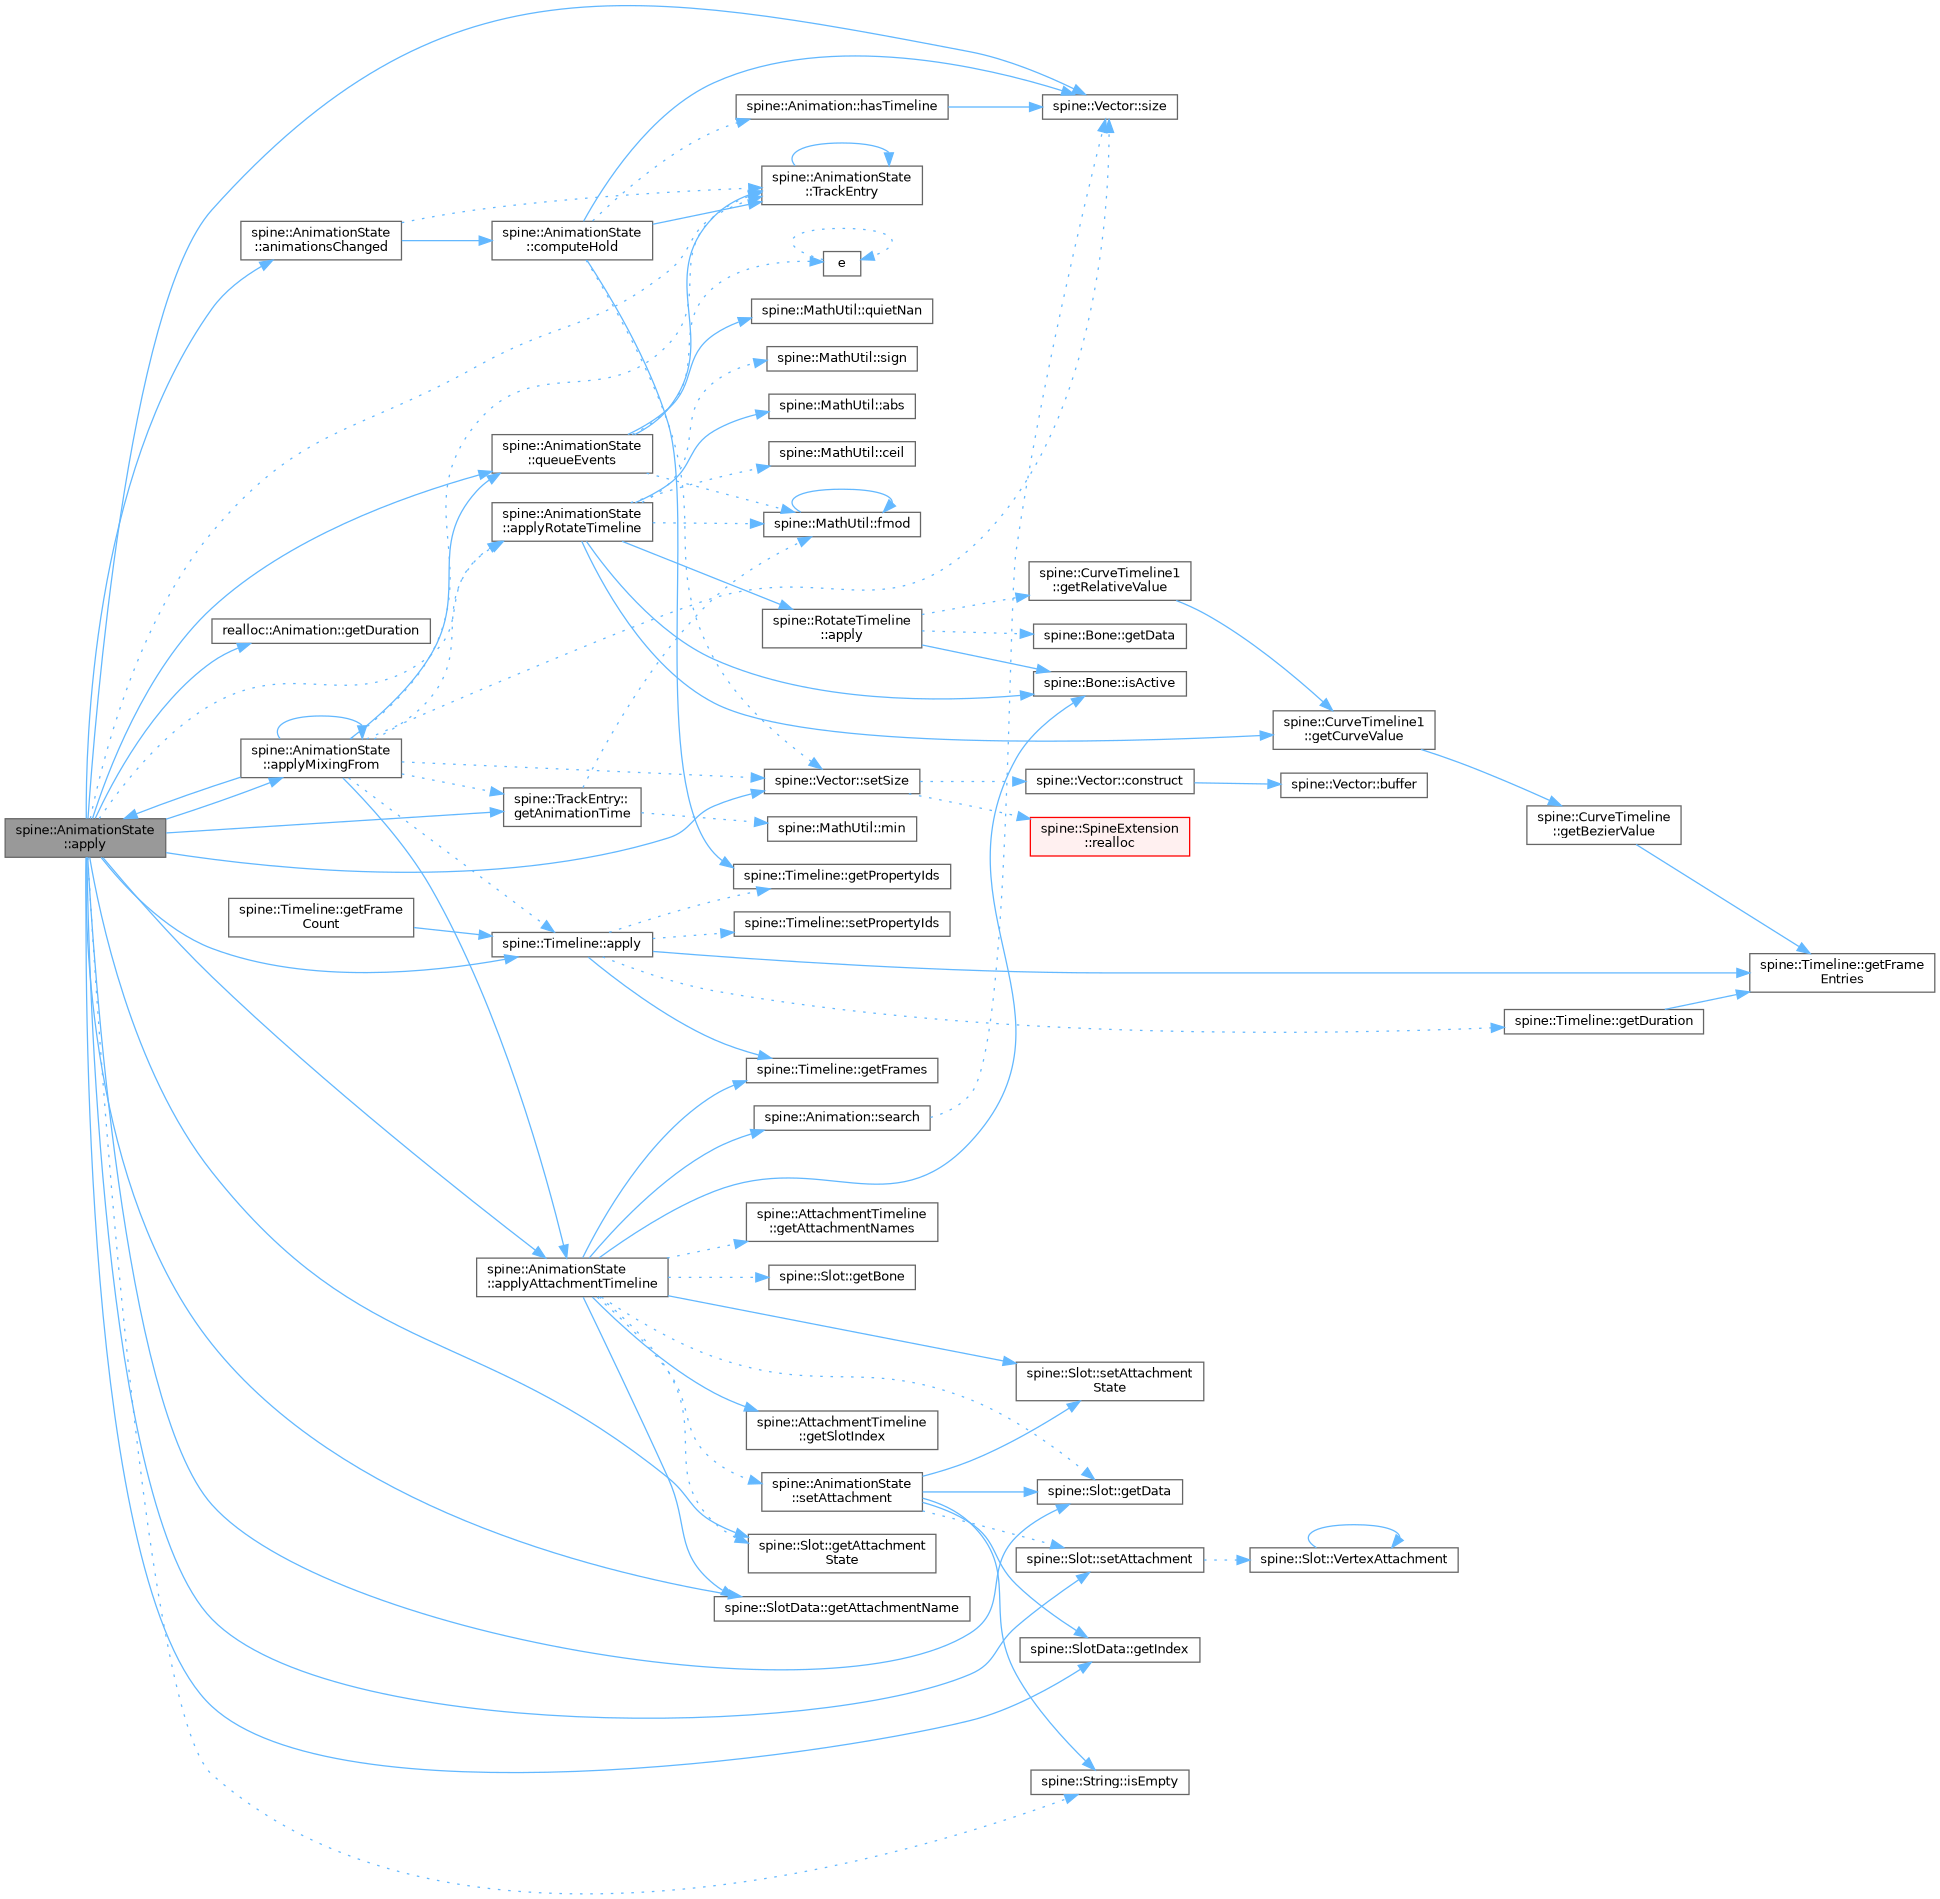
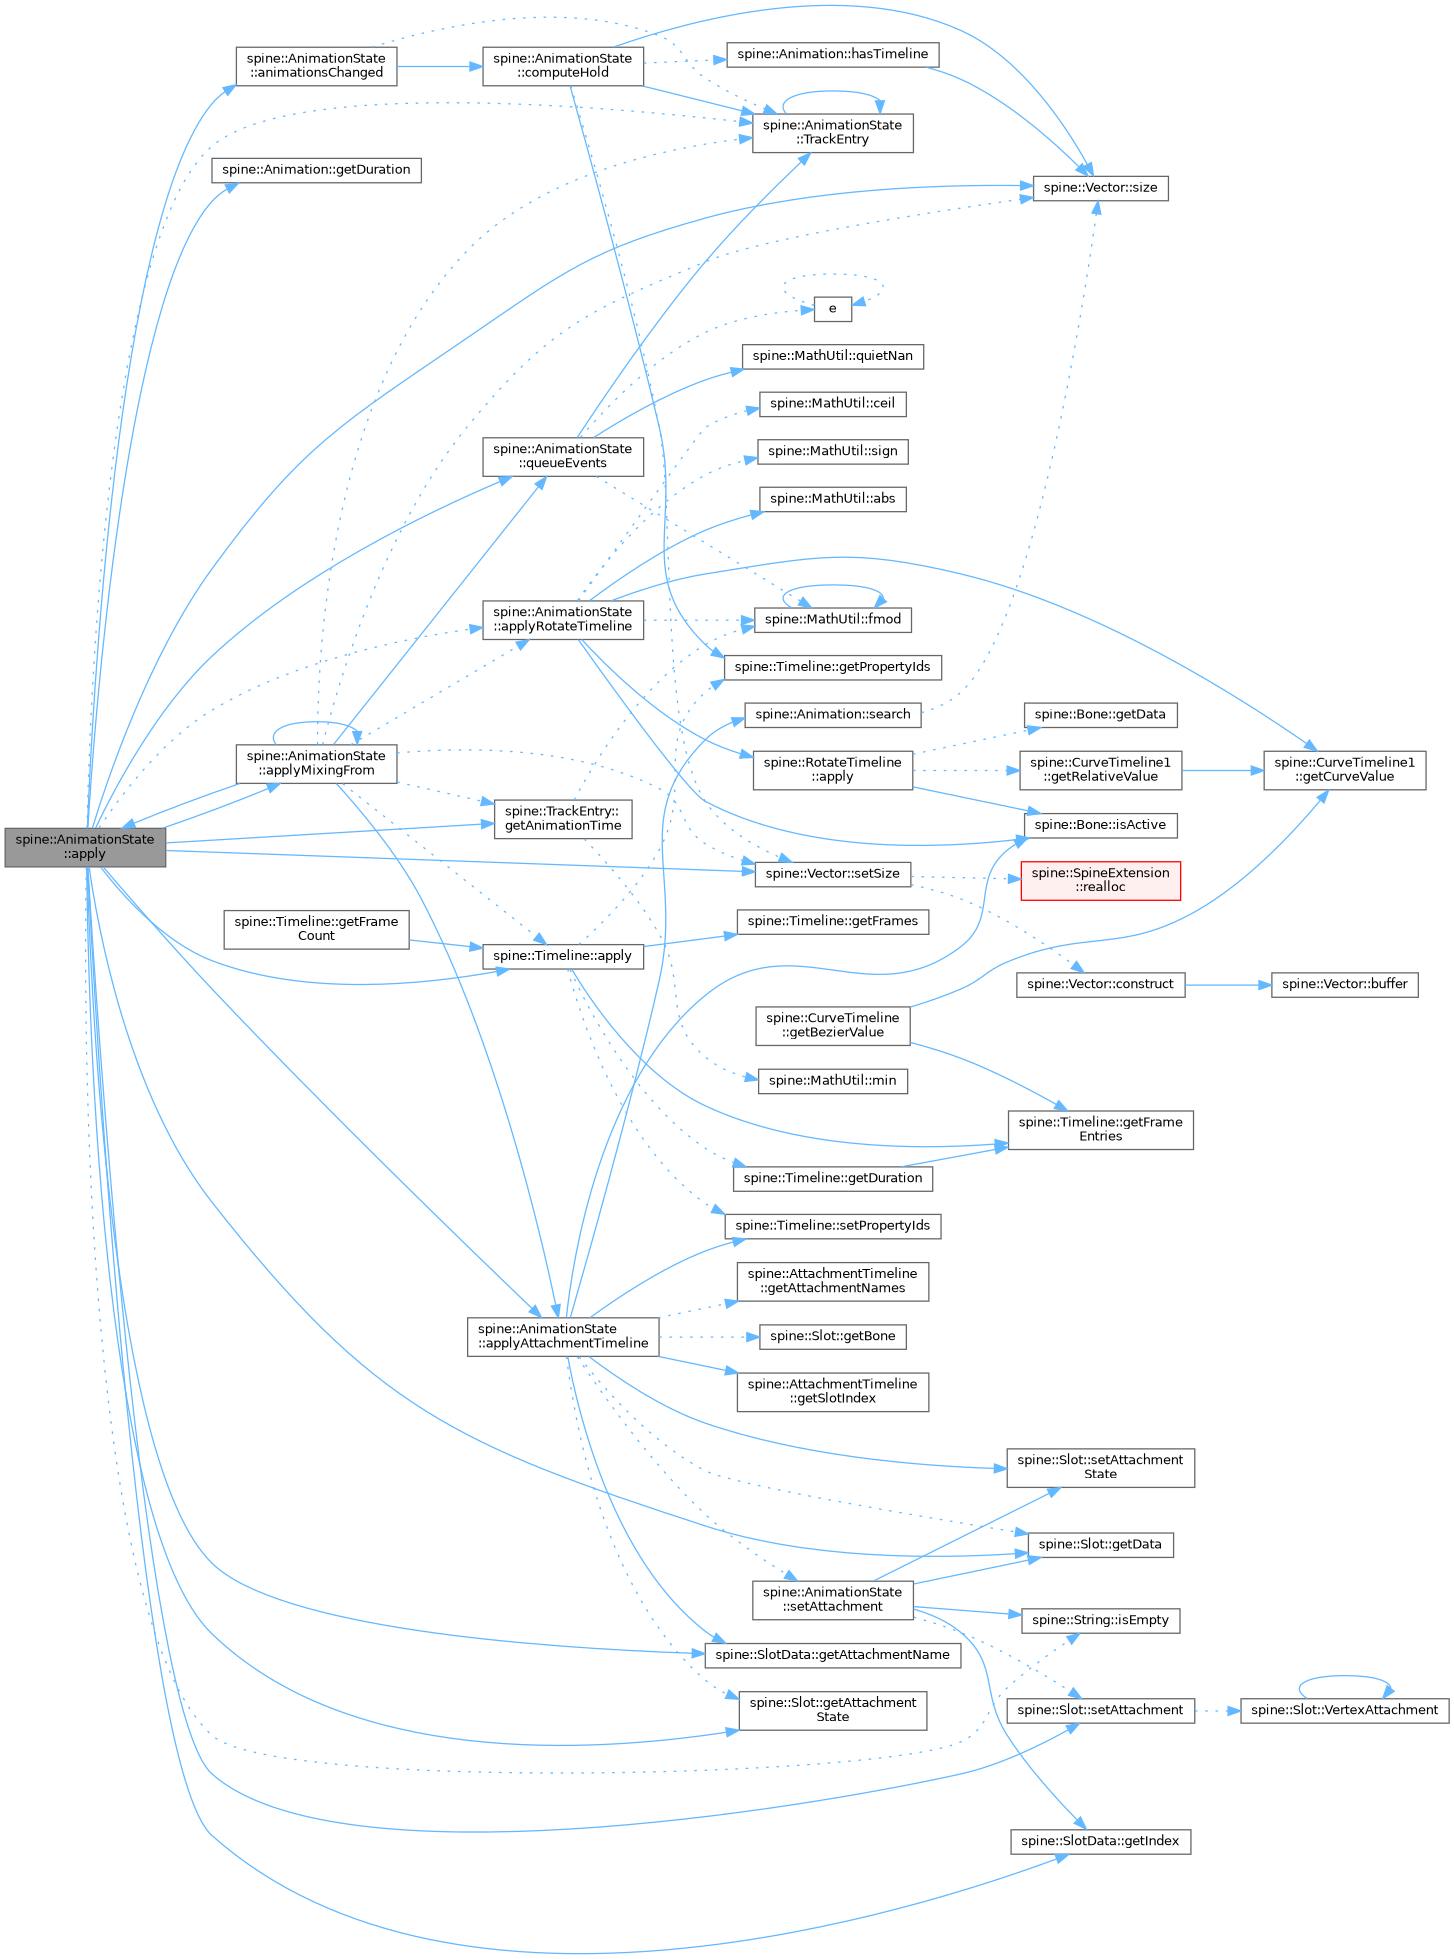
  digraph {
    rankdir=LR
    node [color=grey40 fillcolor=white fontname=Helvetica fontsize=10 shape=box style=filled]
    edge [color=steelblue1 fontname=Helvetica fontsize=10 labelfontname=Helvetica labelfontsize=10 style=solid]
    n1 [color=gray40 fillcolor=grey60 fontcolor=black height=0.2 label="spine::AnimationState\l::apply" width=0.4]
    n2 [height=0.2 label="spine::AnimationState\l::animationsChanged" width=0.4]
    n3 [height=0.2 label="spine::Vector::size" width=0.4]
    n4 [height=0.2 label="spine::Vector::setSize" width=0.4]
    n5 [height=0.2 label="spine::AnimationState\l::TrackEntry" width=0.4]
    n6 [height=0.2 label="spine::Timeline::apply" width=0.4]
    n7 [height=0.2 label="spine::AnimationState\l::applyAttachmentTimeline" width=0.4]
    n8 [height=0.2 label="spine::SlotData::getAttachmentName" width=0.4]
    n9 [height=0.2 label="spine::Slot::getAttachment\lState" width=0.4]
    n10 [height=0.2 label="spine::Slot::getData" width=0.4]
    n11 [height=0.2 label="spine::SlotData::getIndex" width=0.4]
    n12 [height=0.2 label="spine::String::isEmpty" width=0.4]
    n13 [height=0.2 label="spine::Slot::setAttachment" width=0.4]
    n14 [height=0.2 label="spine::AnimationState\l::applyMixingFrom" width=0.4]
    n15 [height=0.2 label="spine::AnimationState\l::applyRotateTimeline" width=0.4]
    n16 [height=0.2 label="spine::TrackEntry::\lgetAnimationTime" width=0.4]
    n17 [height=0.2 label="spine::AnimationState\l::queueEvents" width=0.4]
-   n18 [height=0.2 label="realloc::Animation::getDuration" width=0.4]
+   n18 [height=0.2 label="spine::Animation::getDuration" width=0.4]
    n19 [height=0.2 label="spine::AnimationState\l::computeHold" width=0.4]
    n20 [height=0.2 label="spine::Vector::construct" width=0.4]
    n21 [color=red fillcolor="#FFF0F0" height=0.2 label="spine::SpineExtension\l::realloc" width=0.4]
    n22 [height=0.2 label="spine::Timeline::getPropertyIds" width=0.4]
    n23 [height=0.2 label="spine::Timeline::getDuration" width=0.4]
    n24 [height=0.2 label="spine::Timeline::getFrame\lEntries" width=0.4]
    n25 [height=0.2 label="spine::Timeline::getFrames" width=0.4]
    n26 [height=0.2 label="spine::Timeline::setPropertyIds" width=0.4]
    n27 [height=0.2 label="spine::AttachmentTimeline\l::getAttachmentNames" width=0.4]
    n28 [height=0.2 label="spine::Slot::getBone" width=0.4]
    n29 [height=0.2 label="spine::AttachmentTimeline\l::getSlotIndex" width=0.4]
    n30 [height=0.2 label="spine::Bone::isActive" width=0.4]
    n31 [height=0.2 label="spine::Animation::search" width=0.4]
    n32 [height=0.2 label="spine::AnimationState\l::setAttachment" width=0.4]
    n33 [height=0.2 label="spine::Slot::setAttachment\lState" width=0.4]
    n34 [height=0.2 label="spine::Slot::VertexAttachment" width=0.4]
    n35 [height=0.2 label="spine::MathUtil::abs" width=0.4]
    n36 [height=0.2 label="spine::RotateTimeline\l::apply" width=0.4]
    n37 [height=0.2 label="spine::CurveTimeline1\l::getCurveValue" width=0.4]
    n38 [height=0.2 label="spine::MathUtil::ceil" width=0.4]
    n39 [height=0.2 label="spine::MathUtil::fmod" width=0.4]
    n40 [height=0.2 label="spine::MathUtil::sign" width=0.4]
    n41 [height=0.2 label="spine::MathUtil::min" width=0.4]
    n42 [height=0.2 label=e width=0.4]
    n43 [height=0.2 label="spine::MathUtil::quietNan" width=0.4]
    n44 [height=0.2 label="spine::Animation::hasTimeline" width=0.4]
    n45 [height=0.2 label="spine::Vector::buffer" width=0.4]
    n46 [height=0.2 label="spine::Timeline::getFrame\lCount" width=0.4]
    n47 [height=0.2 label="spine::Bone::getData" width=0.4]
    n48 [height=0.2 label="spine::CurveTimeline1\l::getRelativeValue" width=0.4]
    n49 [height=0.2 label="spine::CurveTimeline\l::getBezierValue" width=0.4]
    n1 -> n2
    n1 -> n3
    n1 -> n4
    n1 -> n5 [style=dotted]
    n1 -> n6
    n1 -> n7
    n1 -> n8
    n1 -> n9
    n1 -> n10
    n1 -> n11
    n1 -> n12 [style=dotted]
    n1 -> n13
    n1 -> n14
    n1 -> n15 [style=dotted]
    n1 -> n16
    n1 -> n17
    n1 -> n18
    n2 -> n5 [style=dotted]
    n2 -> n19
    n4 -> n20 [style=dotted]
    n4 -> n21 [style=dotted]
    n5 -> n5
    n6 -> n22 [style=dotted]
    n6 -> n23 [style=dotted]
    n6 -> n24
    n6 -> n25
    n6 -> n26 [style=dotted]
    n7 -> n8
    n7 -> n9 [style=dotted]
    n7 -> n10 [style=dotted]
-   n7 -> n25
+   n7 -> n26
    n7 -> n27 [style=dotted]
    n7 -> n28 [style=dotted]
    n7 -> n29
    n7 -> n30
    n7 -> n31
    n7 -> n32 [style=dotted]
    n7 -> n33
    n13 -> n34 [style=dotted]
    n14 -> n1
    n14 -> n3 [style=dotted]
    n14 -> n4 [style=dotted]
    n14 -> n5 [style=dotted]
    n14 -> n6 [style=dotted]
    n14 -> n7
    n14 -> n14
    n14 -> n15 [style=dotted]
    n14 -> n16 [style=dotted]
    n14 -> n17
    n15 -> n30
    n15 -> n35
    n15 -> n36
    n15 -> n37
    n15 -> n38 [style=dotted]
    n15 -> n39 [style=dotted]
    n15 -> n40 [style=dotted]
    n16 -> n39 [style=dotted]
    n16 -> n41 [style=dotted]
    n17 -> n5
    n17 -> n39 [style=dotted]
    n17 -> n42 [style=dotted]
    n17 -> n43
    n19 -> n3
    n19 -> n4 [style=dotted]
    n19 -> n5
    n19 -> n22
    n19 -> n44 [style=dotted]
    n20 -> n45
    n23 -> n24
    n31 -> n3 [style=dotted]
    n32 -> n10
    n32 -> n11
    n32 -> n12
    n32 -> n13 [style=dotted]
    n32 -> n33
    n34 -> n34
    n36 -> n30
    n36 -> n47 [style=dotted]
    n36 -> n48 [style=dotted]
-   n37 -> n49
+   n49 -> n37
    n39 -> n39
    n42 -> n42 [style=dotted]
    n44 -> n3
    n46 -> n6
    n48 -> n37
    n49 -> n24
  }
